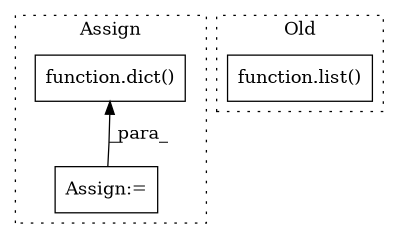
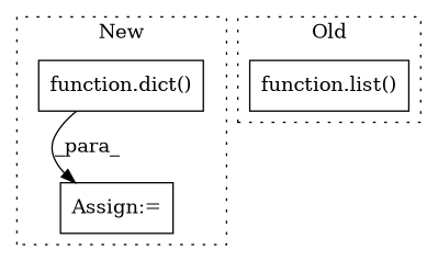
  digraph {
    node [a=75 l="5,1" shape=box]
    n1 [label="function.dict()" s="4546,4568"]
    n2 [a=68 l=3 label="Assign:=" s=4543]
    n3 [label="function.list()" s="4278,4315"]
    subgraph cluster_1 {
-     label=Assign
+     label=New
      style=dotted
      n1
      n2
    }
    subgraph cluster_2 {
      label=Old
      style=dotted
      n3
    }
-   n2 -> n1 [label=_para_]
+   n1 -> n2 [label=_para_]
  }
